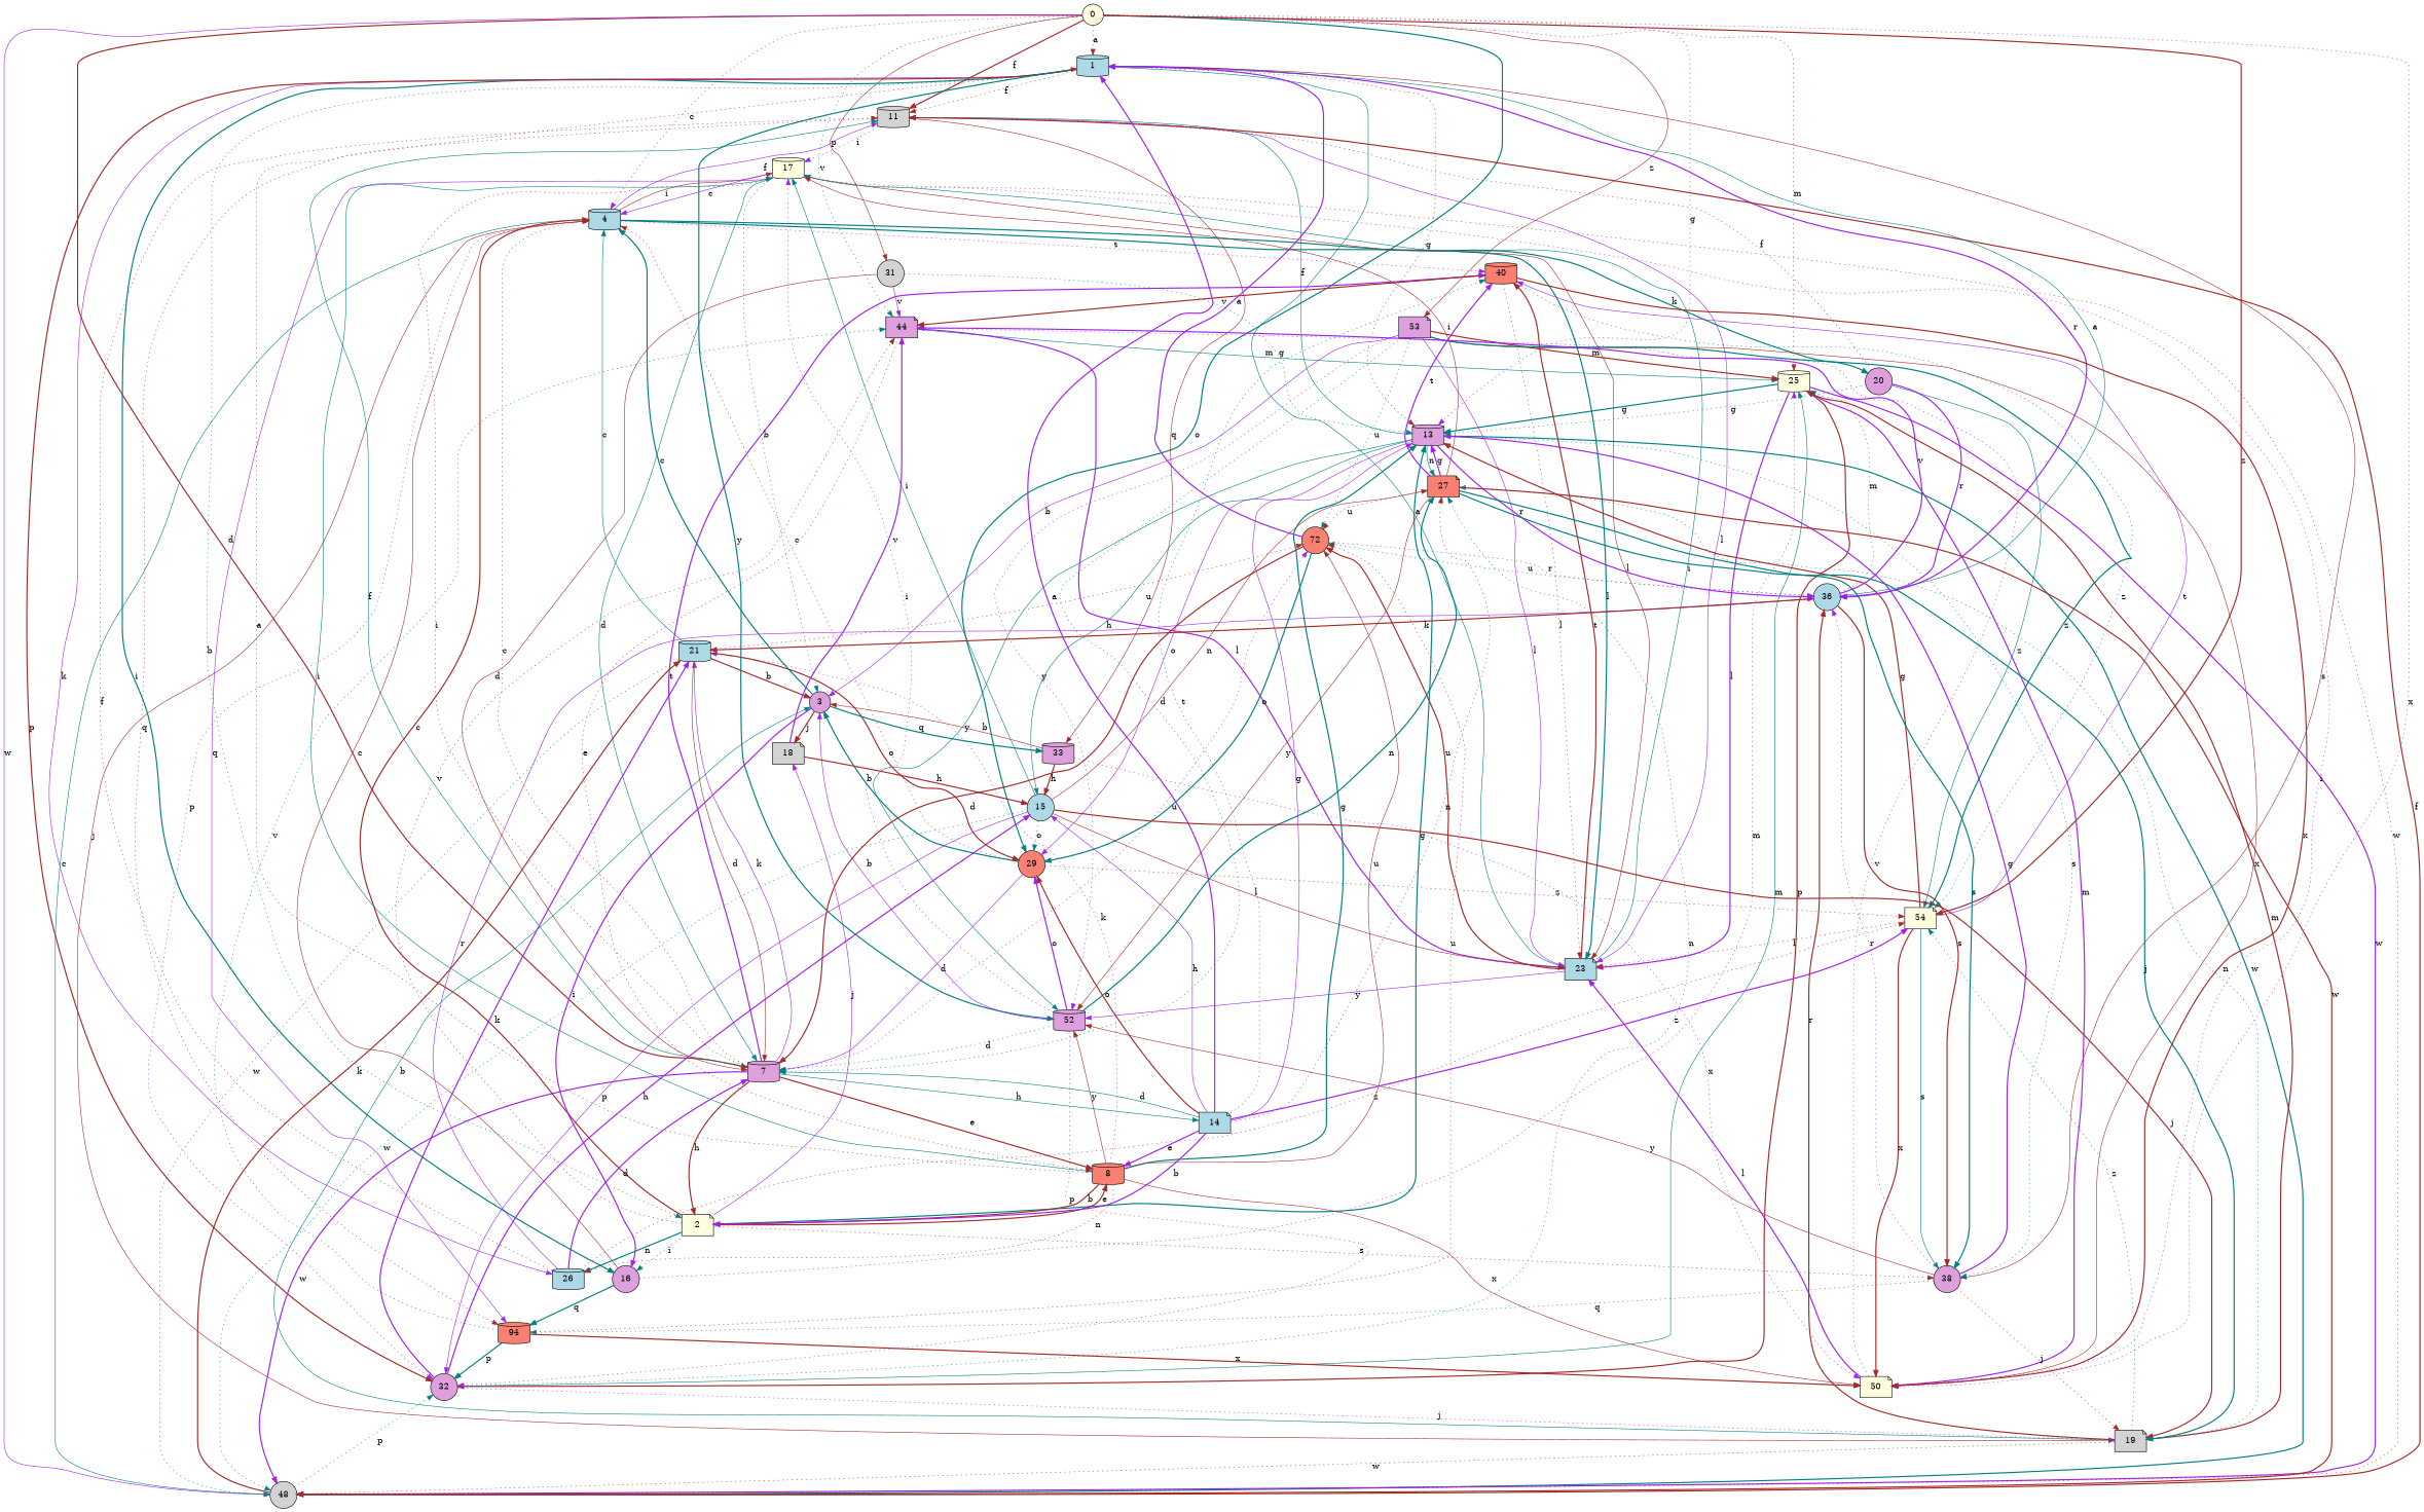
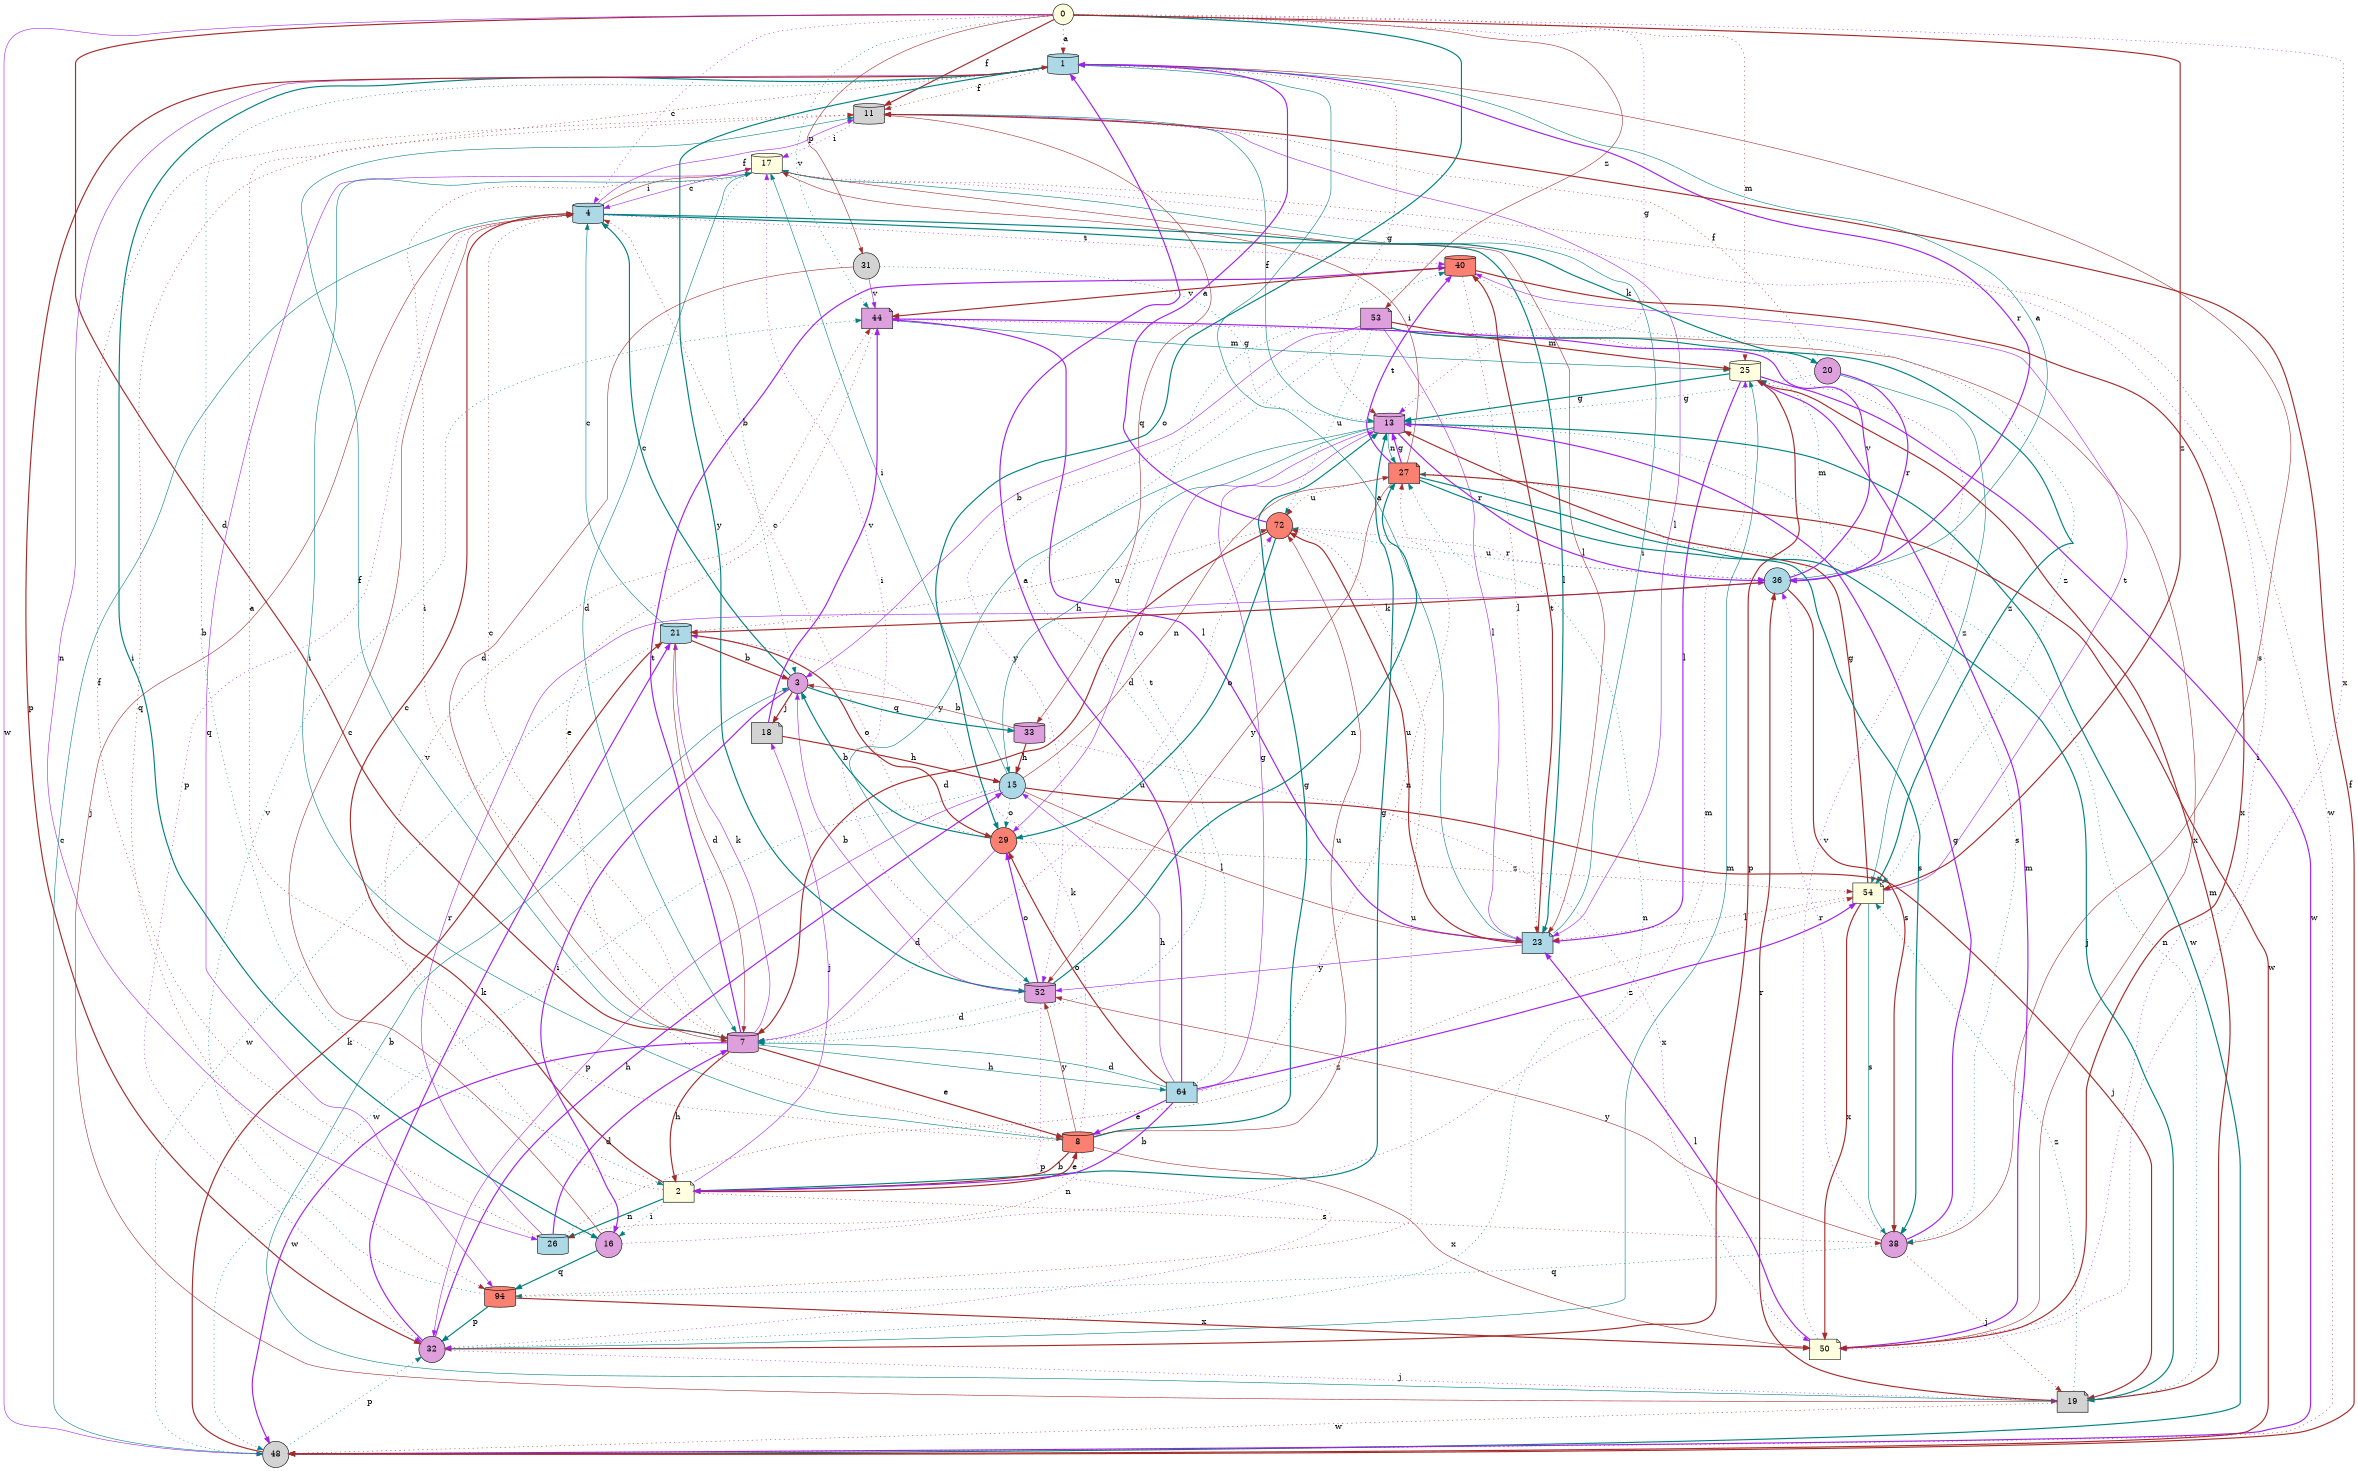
  strict digraph {
    node [fillcolor=plum shape=cylinder style=filled]
    edge [color=brown style=bold]
    0 [fillcolor=lightyellow shape=circle]
    1 [fillcolor=lightblue]
    4 [fillcolor=lightblue]
    7
    11 [fillcolor=lightgrey]
    13
    25 [fillcolor=lightyellow]
    29 [fillcolor=salmon shape=circle]
    31 [fillcolor=lightgrey shape=circle]
    44 [shape=note]
    48 [fillcolor=lightgrey shape=circle]
    50 [fillcolor=lightyellow shape=note]
    53 [shape=note]
    54 [fillcolor=lightyellow shape=note]
    2 [fillcolor=lightyellow shape=note]
    16 [shape=circle]
    26 [fillcolor=lightblue]
    32 [shape=circle]
    36 [fillcolor=lightblue shape=circle]
    38 [shape=circle]
    52
    17 [fillcolor=lightyellow]
    19 [fillcolor=lightgrey shape=note]
    20 [shape=circle]
    23 [fillcolor=lightblue shape=note]
    40 [fillcolor=salmon]
    8 [fillcolor=salmon]
-   14 [fillcolor=lightblue shape=note]
+   14 [fillcolor=lightblue shape=note label=64]
    21 [fillcolor=lightblue]
    n30 [fillcolor=salmon label=72 shape=circle]
    33
    n32 [fillcolor=salmon label=94]
    15 [fillcolor=lightblue shape=circle]
    27 [fillcolor=salmon shape=note]
    3 [shape=circle]
    18 [fillcolor=lightgrey shape=note]
    0 -> 1 [label=a style=dotted]
    0 -> 4 [color=purple label=c style=dotted]
    0 -> 7 [label=d]
    0 -> 11 [label=f]
    0 -> 13 [color=purple label=g style=dotted]
    0 -> 25 [label=m style=dotted]
    0 -> 29 [color=teal label=o]
    0 -> 31 [label=p style=solid]
    0 -> 44 [color=teal label=v style=dotted]
    0 -> 48 [color=purple label=w style=solid]
    0 -> 50 [color=purple label=x style=dotted]
    0 -> 53 [label=z style=solid]
    0 -> 54 [label=z]
    1 -> 11 [label=f style=dotted]
    1 -> 13 [label=g style=dotted]
    1 -> 2 [color=teal label=b style=dotted]
    1 -> 16 [color=teal label=i]
-   1 -> 26 [color=purple label=k style=solid]
+   1 -> 26 [color=purple label=n style=solid]
    1 -> 32 [label=p]
    1 -> 36 [color=purple label=r]
    1 -> 38 [label=s style=solid]
    1 -> 52 [color=teal label=y]
    4 -> 11 [color=purple label=f style=solid]
    4 -> 32 [color=purple label=p style=dotted]
    4 -> 17 [label=i style=solid]
    4 -> 19 [label=j style=solid]
    4 -> 20 [color=teal label=k]
    4 -> 23 [color=teal label=l]
    4 -> 40 [color=purple label=t style=dotted]
    7 -> 4 [label=c style=dotted]
    7 -> 11 [color=teal label=f style=solid]
    7 -> 48 [color=purple label=w]
    7 -> 2 [label=h]
    7 -> 17 [label=i style=dotted]
    7 -> 40 [color=purple label=t]
    7 -> 8 [label=e]
    7 -> 14 [color=teal label=h style=solid]
    7 -> 21 [color=purple label=k style=solid]
    7 -> n30 [color=purple label=u style=dotted]
    11 -> 17 [color=purple label=i style=dotted]
    11 -> 23 [color=purple label=l style=solid]
    11 -> 33 [label=q style=solid]
    11 -> n32 [label=q style=dotted]
    13 -> 11 [color=teal label=f style=solid]
    13 -> 29 [color=purple label=o style=solid]
    13 -> 48 [color=teal label=w]
    13 -> 36 [color=purple label=r]
    13 -> 38 [color=teal label=s style=dotted]
    13 -> 52 [color=teal label=y style=solid]
    13 -> 15 [color=teal label=h style=solid]
    13 -> 27 [color=teal label=n style=solid]
    25 -> 13 [color=teal label=g]
    25 -> 48 [color=purple label=w]
    25 -> 32 [label=p]
    25 -> 23 [color=purple label=l]
    29 -> 4 [label=c style=dotted]
    29 -> 7 [color=purple label=d style=solid]
    29 -> 54 [label=z style=dotted]
    29 -> 3 [color=teal label=b]
    31 -> 7 [label=d style=solid]
    31 -> 13 [color=teal label=g style=dotted]
    31 -> 44 [color=purple label=v style=solid]
    44 -> 25 [color=teal label=m style=solid]
    44 -> 23 [color=purple label=l]
    44 -> 8 [label=e style=dotted]
    48 -> 4 [color=teal label=c style=solid]
    48 -> 11 [label=f]
    48 -> 32 [color=teal label=p style=dotted]
    48 -> 21 [label=k]
    50 -> 25 [color=purple label=m]
    50 -> 44 [color=purple label=v style=dotted]
    50 -> 17 [color=purple label=i style=dotted]
    50 -> 23 [color=purple label=l]
    53 -> 7 [color=teal label=d style=dotted]
    53 -> 25 [label=m]
    53 -> 50 [label=x style=solid]
    53 -> 54 [color=teal label=z]
    53 -> 52 [color=purple label=y style=dotted]
    53 -> 23 [color=purple label=l style=solid]
    53 -> n30 [color=teal label=u style=dotted]
    53 -> 3 [color=purple label=b style=solid]
    54 -> 13 [label=g]
    54 -> 50 [label=x]
    54 -> 38 [color=teal label=s style=solid]
    54 -> 23 [label=l style=dotted]
    54 -> 40 [color=purple label=t style=solid]
    2 -> 4 [label=c]
    2 -> 13 [color=teal label=g]
    2 -> 44 [label=v style=dotted]
    2 -> 16 [color=teal label=i style=dotted]
    2 -> 26 [color=teal label=n]
    2 -> 38 [label=s style=dotted]
    2 -> 8 [label=e]
    2 -> 18 [color=purple label=j style=solid]
    16 -> 4 [label=c style=solid]
    16 -> 25 [color=purple label=m style=dotted]
    16 -> n32 [color=teal label=q]
    26 -> 7 [color=purple label=d]
    26 -> 11 [label=f style=dotted]
    26 -> 54 [label=z style=dotted]
    26 -> 36 [color=purple label=r style=solid]
    32 -> 25 [color=teal label=m style=solid]
    32 -> 19 [color=purple label=j style=dotted]
    32 -> 21 [color=purple label=k]
    32 -> 15 [color=purple label=h]
    32 -> 27 [color=teal label=n style=dotted]
    36 -> 1 [color=teal label=a style=solid]
    36 -> 25 [color=teal label=m style=dotted]
    36 -> 44 [color=purple label=v]
    36 -> 38 [label=s]
    36 -> 21 [label=k]
    36 -> n30 [color=teal label=u style=dotted]
    38 -> 13 [color=purple label=g]
    38 -> 36 [color=purple label=r style=dotted]
    38 -> 52 [label=y style=solid]
    38 -> 19 [label=j style=dotted]
    38 -> n32 [color=teal label=q style=dotted]
    52 -> 7 [color=teal label=d style=dotted]
    52 -> 29 [color=purple label=o]
    52 -> 32 [color=purple label=p style=dotted]
    52 -> 17 [color=purple label=i style=dotted]
    52 -> 27 [color=teal label=n]
    52 -> 3 [color=purple label=b style=solid]
    17 -> 4 [color=purple label=c style=solid]
    17 -> 7 [color=teal label=d style=solid]
    17 -> 48 [label=w style=dotted]
    17 -> 23 [label=l style=solid]
    17 -> n32 [color=purple label=q style=solid]
    17 -> 3 [color=teal label=b style=dotted]
    19 -> 25 [label=m]
    19 -> 48 [label=w style=dotted]
    19 -> 54 [color=teal label=z style=dotted]
    19 -> 36 [label=r]
    19 -> 27 [color=teal label=n style=dotted]
    19 -> 3 [color=teal label=b style=solid]
    20 -> 11 [label=f style=dotted]
    20 -> 13 [color=teal label=g style=dotted]
    20 -> 54 [color=teal label=z style=solid]
    20 -> 36 [color=purple label=r]
    23 -> 1 [color=teal label=a style=solid]
    23 -> 52 [color=purple label=y style=solid]
    23 -> 17 [color=teal label=i style=solid]
    23 -> 40 [label=t]
    23 -> n30 [label=u]
    40 -> 44 [label=v]
    40 -> 50 [label=x]
    40 -> 54 [color=teal label=z style=dotted]
    40 -> 23 [label=l style=dotted]
    8 -> 1 [label=a style=dotted]
    8 -> 13 [color=teal label=g]
    8 -> 50 [label=x style=solid]
    8 -> 2 [label=b]
    8 -> 26 [label=n style=dotted]
    8 -> 52 [label=y style=solid]
    8 -> 17 [color=teal label=i style=solid]
    8 -> 21 [color=purple label=k style=dotted]
    8 -> n30 [label=u style=solid]
    14 -> 1 [color=purple label=a]
    14 -> 7 [color=teal label=d style=solid]
    14 -> 13 [color=purple label=g style=solid]
    14 -> 29 [label=o]
    14 -> 54 [color=purple label=z]
    14 -> 2 [color=purple label=b]
    14 -> 40 [color=teal label=t style=dotted]
    14 -> 8 [color=purple label=e]
    14 -> 15 [color=purple label=h style=solid]
    14 -> 27 [label=n style=dotted]
    21 -> 4 [color=teal label=c style=solid]
    21 -> 7 [label=d style=solid]
    21 -> 29 [label=o]
    21 -> 48 [color=teal label=w style=dotted]
    21 -> n30 [label=u style=dotted]
    21 -> 3 [label=b]
    n30 -> 1 [color=purple label=a]
    n30 -> 7 [label=d]
    n30 -> 29 [color=teal label=o]
    n30 -> 36 [color=purple label=r style=dotted]
    33 -> 50 [color=purple label=x style=dotted]
    33 -> 15 [label=h]
    33 -> 3 [label=b style=solid]
    n32 -> 44 [color=teal label=v style=dotted]
    n32 -> 50 [label=x]
    n32 -> 32 [color=teal label=p]
    n32 -> n30 [label=u style=dotted]
    15 -> 29 [color=teal label=o style=dotted]
    15 -> 48 [color=teal label=w style=dotted]
    15 -> 32 [color=purple label=p style=solid]
    15 -> 17 [color=teal label=i style=solid]
    15 -> 19 [label=j]
    15 -> 23 [label=l style=solid]
    15 -> 27 [label=n style=solid]
    27 -> 13 [color=purple label=g]
    27 -> 48 [label=w]
    27 -> 38 [color=teal label=s]
    27 -> 52 [label=y style=solid]
    27 -> 17 [label=i style=solid]
    27 -> 19 [color=teal label=j]
    27 -> 40 [color=purple label=t]
    27 -> n30 [label=u style=dotted]
    3 -> 4 [color=teal label=c]
    3 -> 16 [color=purple label=i]
    3 -> 33 [color=teal label=q]
    3 -> 18 [label=j]
    18 -> 44 [color=purple label=v]
    18 -> 15 [label=h]
  }
